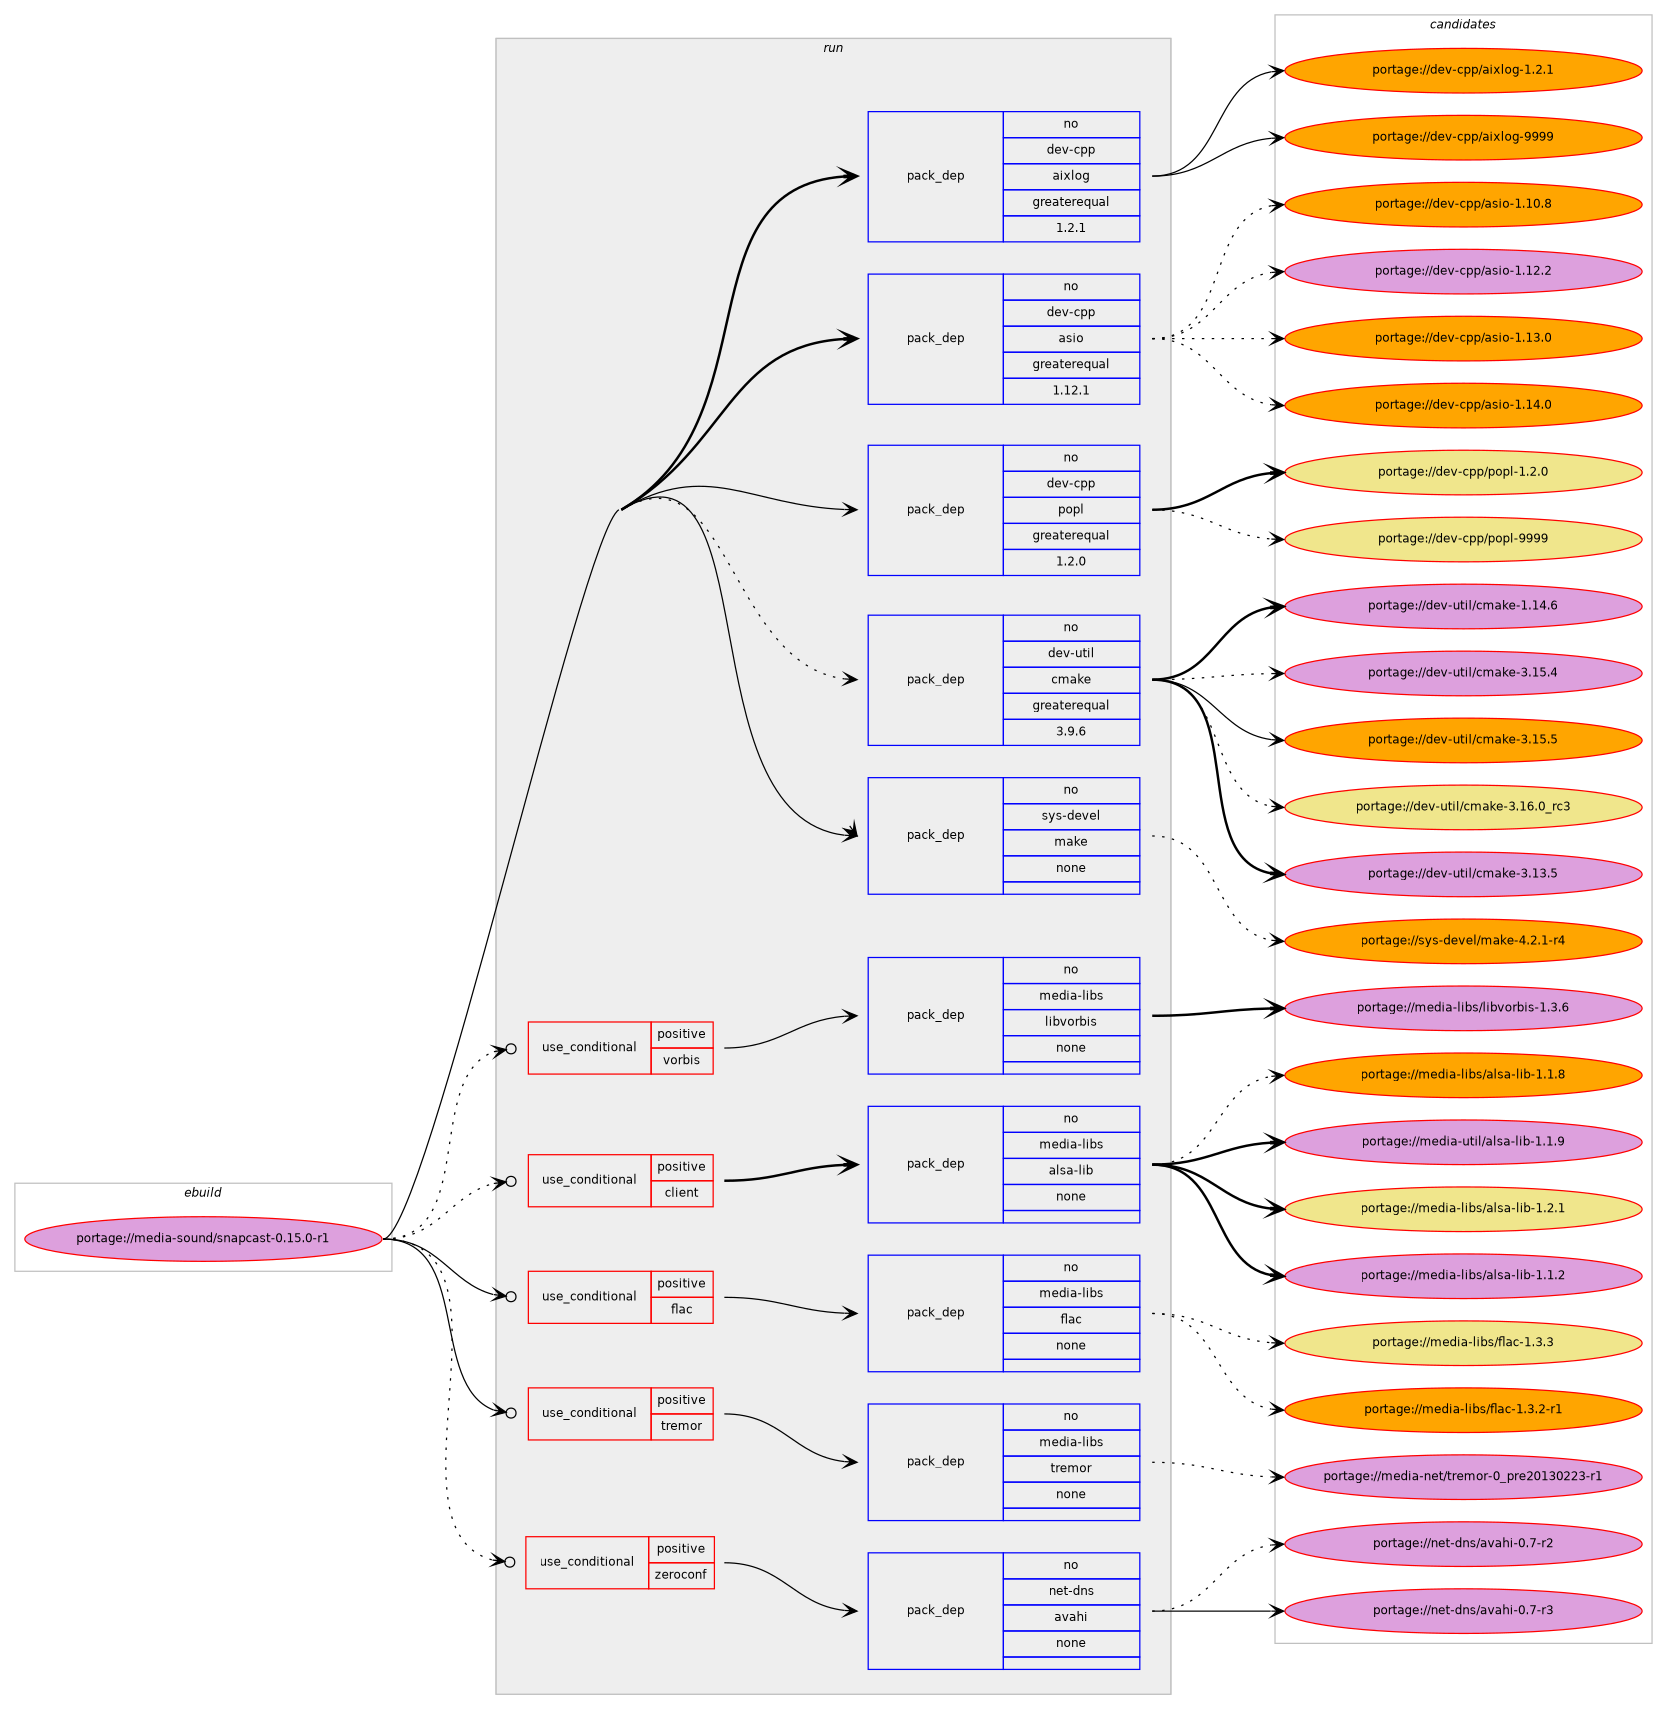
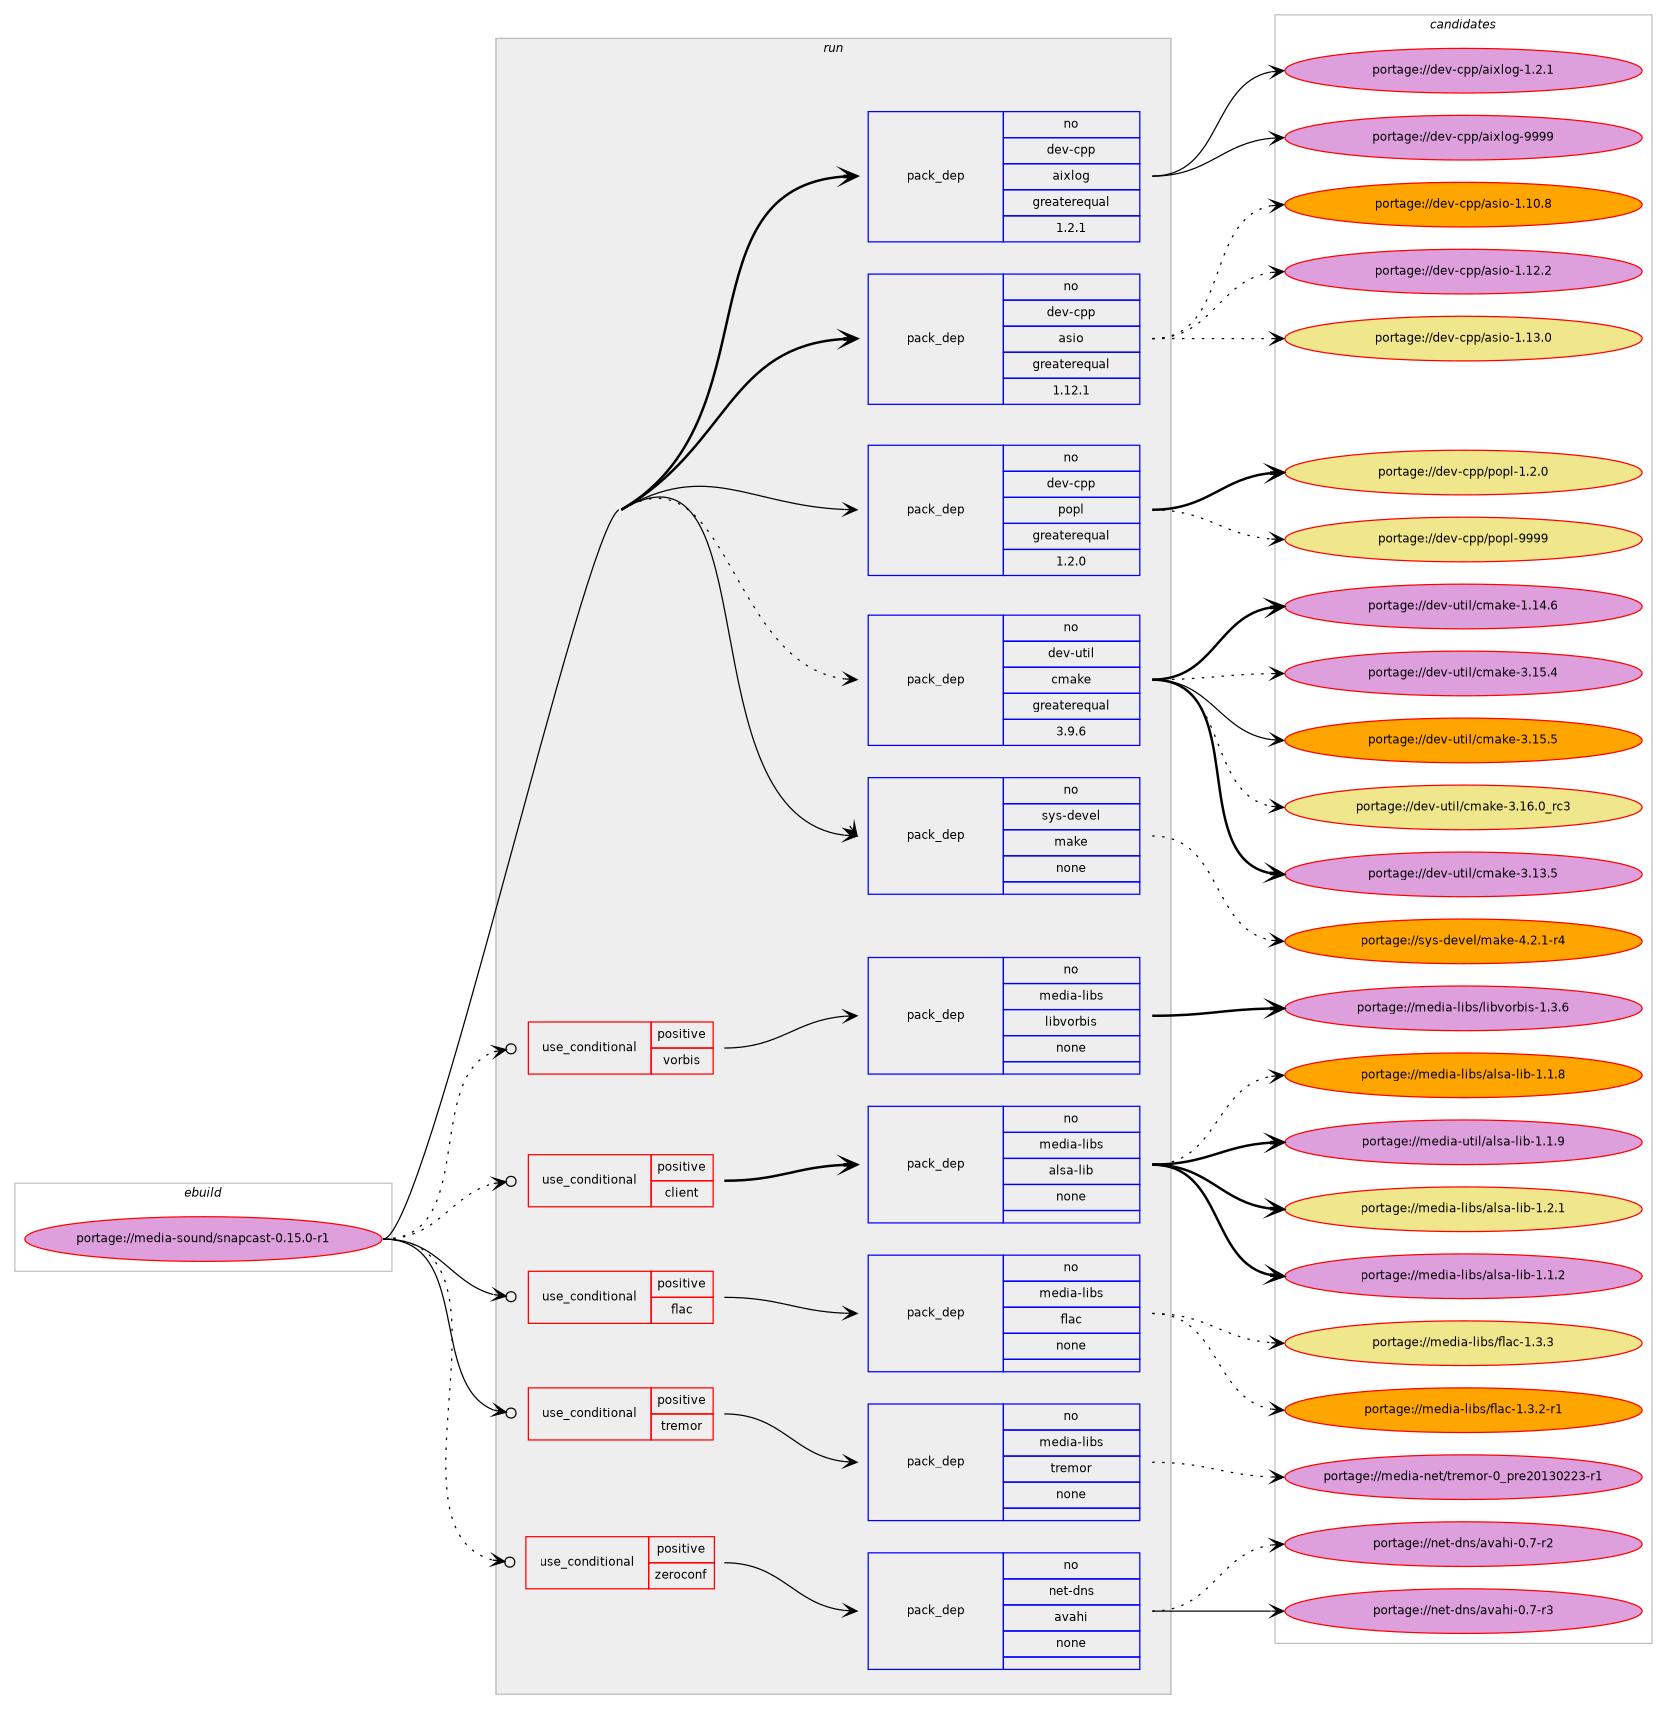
  digraph {
    compound=true
    concentrate=true
    fontname=Helvetica
    fontsize=10
    newrank=true
    rankdir=LR
    ranksep=1.5
    node [color=red fontname=Helvetica fontsize=10 style=filled]
    edge [arrowhead=vee headport=w style=dotted tailport=e weight=100]
    n1 [fillcolor=plum label="portage://media-sound/snapcast-0.15.0-r1" width=4]
    n2 [color=blue label=<<TABLE BORDER="0" CELLBORDER="1" CELLSPACING="0" CELLPADDING="4" WIDTH="220"><TR><TD ROWSPAN="6" CELLPADDING="30">pack_dep</TD></TR><TR><TD WIDTH="110">no</TD></TR><TR><TD>dev-cpp</TD></TR><TR><TD>aixlog</TD></TR><TR><TD>greaterequal</TD></TR><TR><TD>1.2.1</TD></TR></TABLE>> shape=none style=""]
    n3 [color=blue label=<<TABLE BORDER="0" CELLBORDER="1" CELLSPACING="0" CELLPADDING="4" WIDTH="220"><TR><TD ROWSPAN="6" CELLPADDING="30">pack_dep</TD></TR><TR><TD WIDTH="110">no</TD></TR><TR><TD>dev-cpp</TD></TR><TR><TD>asio</TD></TR><TR><TD>greaterequal</TD></TR><TR><TD>1.12.1</TD></TR></TABLE>> shape=none style=""]
    n4 [color=blue label=<<TABLE BORDER="0" CELLBORDER="1" CELLSPACING="0" CELLPADDING="4" WIDTH="220"><TR><TD ROWSPAN="6" CELLPADDING="30">pack_dep</TD></TR><TR><TD WIDTH="110">no</TD></TR><TR><TD>dev-cpp</TD></TR><TR><TD>popl</TD></TR><TR><TD>greaterequal</TD></TR><TR><TD>1.2.0</TD></TR></TABLE>> shape=none style=""]
    n5 [color=blue label=<<TABLE BORDER="0" CELLBORDER="1" CELLSPACING="0" CELLPADDING="4" WIDTH="220"><TR><TD ROWSPAN="6" CELLPADDING="30">pack_dep</TD></TR><TR><TD WIDTH="110">no</TD></TR><TR><TD>dev-util</TD></TR><TR><TD>cmake</TD></TR><TR><TD>greaterequal</TD></TR><TR><TD>3.9.6</TD></TR></TABLE>> shape=none style=""]
    n6 [color=blue label=<<TABLE BORDER="0" CELLBORDER="1" CELLSPACING="0" CELLPADDING="4" WIDTH="220"><TR><TD ROWSPAN="6" CELLPADDING="30">pack_dep</TD></TR><TR><TD WIDTH="110">no</TD></TR><TR><TD>sys-devel</TD></TR><TR><TD>make</TD></TR><TR><TD>none</TD></TR><TR><TD></TD></TR></TABLE>> shape=none style=""]
    n7 [color=blue label=<<TABLE BORDER="0" CELLBORDER="1" CELLSPACING="0" CELLPADDING="4" WIDTH="220"><TR><TD ROWSPAN="6" CELLPADDING="30">pack_dep</TD></TR><TR><TD WIDTH="110">no</TD></TR><TR><TD>media-libs</TD></TR><TR><TD>libvorbis</TD></TR><TR><TD>none</TD></TR><TR><TD></TD></TR></TABLE>> shape=none style=""]
    n8 [label=<<TABLE BORDER="0" CELLBORDER="1" CELLSPACING="0" CELLPADDING="4"><TR><TD ROWSPAN="3" CELLPADDING="10">use_conditional</TD></TR><TR><TD>positive</TD></TR><TR><TD>vorbis</TD></TR></TABLE>> shape=none style=""]
    n9 [color=blue label=<<TABLE BORDER="0" CELLBORDER="1" CELLSPACING="0" CELLPADDING="4" WIDTH="220"><TR><TD ROWSPAN="6" CELLPADDING="30">pack_dep</TD></TR><TR><TD WIDTH="110">no</TD></TR><TR><TD>media-libs</TD></TR><TR><TD>alsa-lib</TD></TR><TR><TD>none</TD></TR><TR><TD></TD></TR></TABLE>> shape=none style=""]
    n10 [label=<<TABLE BORDER="0" CELLBORDER="1" CELLSPACING="0" CELLPADDING="4"><TR><TD ROWSPAN="3" CELLPADDING="10">use_conditional</TD></TR><TR><TD>positive</TD></TR><TR><TD>client</TD></TR></TABLE>> shape=none style=""]
    n11 [color=blue label=<<TABLE BORDER="0" CELLBORDER="1" CELLSPACING="0" CELLPADDING="4" WIDTH="220"><TR><TD ROWSPAN="6" CELLPADDING="30">pack_dep</TD></TR><TR><TD WIDTH="110">no</TD></TR><TR><TD>media-libs</TD></TR><TR><TD>flac</TD></TR><TR><TD>none</TD></TR><TR><TD></TD></TR></TABLE>> shape=none style=""]
    n12 [label=<<TABLE BORDER="0" CELLBORDER="1" CELLSPACING="0" CELLPADDING="4"><TR><TD ROWSPAN="3" CELLPADDING="10">use_conditional</TD></TR><TR><TD>positive</TD></TR><TR><TD>flac</TD></TR></TABLE>> shape=none style=""]
    n13 [color=blue label=<<TABLE BORDER="0" CELLBORDER="1" CELLSPACING="0" CELLPADDING="4" WIDTH="220"><TR><TD ROWSPAN="6" CELLPADDING="30">pack_dep</TD></TR><TR><TD WIDTH="110">no</TD></TR><TR><TD>media-libs</TD></TR><TR><TD>tremor</TD></TR><TR><TD>none</TD></TR><TR><TD></TD></TR></TABLE>> shape=none style=""]
    n14 [label=<<TABLE BORDER="0" CELLBORDER="1" CELLSPACING="0" CELLPADDING="4"><TR><TD ROWSPAN="3" CELLPADDING="10">use_conditional</TD></TR><TR><TD>positive</TD></TR><TR><TD>tremor</TD></TR></TABLE>> shape=none style=""]
    n15 [color=blue label=<<TABLE BORDER="0" CELLBORDER="1" CELLSPACING="0" CELLPADDING="4" WIDTH="220"><TR><TD ROWSPAN="6" CELLPADDING="30">pack_dep</TD></TR><TR><TD WIDTH="110">no</TD></TR><TR><TD>net-dns</TD></TR><TR><TD>avahi</TD></TR><TR><TD>none</TD></TR><TR><TD></TD></TR></TABLE>> shape=none style=""]
    n16 [label=<<TABLE BORDER="0" CELLBORDER="1" CELLSPACING="0" CELLPADDING="4"><TR><TD ROWSPAN="3" CELLPADDING="10">use_conditional</TD></TR><TR><TD>positive</TD></TR><TR><TD>zeroconf</TD></TR></TABLE>> shape=none style=""]
-   n17 [fillcolor=orange label="portage://dev-cpp/aixlog-1.2.1" width=4]
-   n18 [fillcolor=orange label="portage://dev-cpp/aixlog-9999" width=4]
+   n17 [fillcolor=plum label="portage://dev-cpp/aixlog-1.2.1" width=4]
+   n18 [fillcolor=plum label="portage://dev-cpp/aixlog-9999" width=4]
    n19 [fillcolor=orange label="portage://dev-cpp/asio-1.10.8" width=4]
    n20 [fillcolor=plum label="portage://dev-cpp/asio-1.12.2" width=4]
-   n21 [fillcolor=orange label="portage://dev-cpp/asio-1.13.0" width=4]
-   n22 [fillcolor=orange label="portage://dev-cpp/asio-1.14.0" width=4]
+   n21 [fillcolor=khaki label="portage://dev-cpp/asio-1.13.0" width=4]
    n23 [fillcolor=khaki label="portage://dev-cpp/popl-1.2.0" width=4]
    n24 [fillcolor=khaki label="portage://dev-cpp/popl-9999" width=4]
    n25 [fillcolor=plum label="portage://dev-util/cmake-3.13.5" width=4]
    n26 [fillcolor=plum label="portage://dev-util/cmake-1.14.6" width=4]
    n27 [fillcolor=plum label="portage://dev-util/cmake-3.15.4" width=4]
    n28 [fillcolor=orange label="portage://dev-util/cmake-3.15.5" width=4]
    n29 [fillcolor=khaki label="portage://dev-util/cmake-3.16.0_rc3" width=4]
    n30 [fillcolor=orange label="portage://sys-devel/make-4.2.1-r4" width=4]
    n31 [fillcolor=plum label="portage://media-libs/alsa-lib-1.1.2" width=4]
    n32 [fillcolor=orange label="portage://media-libs/alsa-lib-1.1.8" width=4]
    n33 [fillcolor=plum label="portage://media-util/alsa-lib-1.1.9" width=4]
    n34 [fillcolor=khaki label="portage://media-libs/alsa-lib-1.2.1" width=4]
    n35 [fillcolor=orange label="portage://media-libs/flac-1.3.2-r1" width=4]
    n36 [fillcolor=khaki label="portage://media-libs/flac-1.3.3" width=4]
    n37 [fillcolor=plum label="portage://media-net/tremor-0_pre20130223-r1" width=4]
    n38 [fillcolor=plum label="portage://media-libs/libvorbis-1.3.6" width=4]
    n39 [fillcolor=plum label="portage://net-dns/avahi-0.7-r2" width=4]
    n40 [fillcolor=plum label="portage://net-dns/avahi-0.7-r3" width=4]
    subgraph cluster_1 {
      color=gray
      label=<<i>ebuild</i>>
      rank=same
      n1
    }
    subgraph cluster_2 {
      color=gray
      label=<<i>dependencies</i>>
      subgraph cluster_3 {
        color=gray
        fillcolor="#eeeeee"
        label=<<i>compile</i>>
        style=filled
        subgraph sub_4 {
          color=gray
          fillcolor="#eeeeee"
          label=<<i>compile</i>>
          style=filled
          n2
        }
        subgraph sub_5 {
          color=gray
          fillcolor="#eeeeee"
          label=<<i>compile</i>>
          style=filled
          n3
        }
        subgraph sub_6 {
          color=gray
          fillcolor="#eeeeee"
          label=<<i>compile</i>>
          style=filled
          n4
        }
        subgraph sub_7 {
          color=gray
          fillcolor="#eeeeee"
          label=<<i>compile</i>>
          style=filled
          n5
        }
        subgraph sub_8 {
          color=gray
          fillcolor="#eeeeee"
          label=<<i>compile</i>>
          style=filled
          n6
        }
      }
      subgraph cluster_9 {
        color=gray
        fillcolor="#eeeeee"
        label=<<i>compile and run</i>>
        style=filled
        subgraph sub_10 {
          color=gray
          fillcolor="#eeeeee"
          label=<<i>compile and run</i>>
          style=filled
          n8
          subgraph sub_11 {
            color=gray
            fillcolor="#eeeeee"
            label=<<i>compile and run</i>>
            style=filled
            n7
          }
        }
        subgraph sub_12 {
          color=gray
          fillcolor="#eeeeee"
          label=<<i>compile and run</i>>
          style=filled
          n10
          subgraph sub_13 {
            color=gray
            fillcolor="#eeeeee"
            label=<<i>compile and run</i>>
            style=filled
            n9
          }
        }
        subgraph sub_14 {
          color=gray
          fillcolor="#eeeeee"
          label=<<i>compile and run</i>>
          style=filled
          n12
          subgraph sub_15 {
            color=gray
            fillcolor="#eeeeee"
            label=<<i>compile and run</i>>
            style=filled
            n11
          }
        }
        subgraph sub_16 {
          color=gray
          fillcolor="#eeeeee"
          label=<<i>compile and run</i>>
          style=filled
          n14
          subgraph sub_17 {
            color=gray
            fillcolor="#eeeeee"
            label=<<i>compile and run</i>>
            style=filled
            n13
          }
        }
        subgraph sub_18 {
          color=gray
          fillcolor="#eeeeee"
          label=<<i>compile and run</i>>
          style=filled
          n16
          subgraph sub_19 {
            color=gray
            fillcolor="#eeeeee"
            label=<<i>compile and run</i>>
            style=filled
            n15
          }
        }
      }
      subgraph cluster_20 {
        color=gray
        fillcolor="#eeeeee"
        label=<<i>run</i>>
        style=filled
      }
    }
    subgraph cluster_21 {
      color=gray
      label=<<i>candidates</i>>
      rank=same
      subgraph sub_22 {
        color=black
        label=<<i>candidates</i>>
        nodesep=1
        rank=same
        n17
        n18
      }
      subgraph sub_23 {
        color=black
        label=<<i>candidates</i>>
        nodesep=1
        rank=same
        n19
        n20
        n21
-       n22
      }
      subgraph sub_24 {
        color=black
        label=<<i>candidates</i>>
        nodesep=1
        rank=same
        n23
        n24
      }
      subgraph sub_25 {
        color=black
        label=<<i>candidates</i>>
        nodesep=1
        rank=same
        n25
        n26
        n27
        n28
        n29
      }
      subgraph sub_26 {
        color=black
        label=<<i>candidates</i>>
        nodesep=1
        rank=same
        n30
      }
      subgraph sub_27 {
        color=black
        label=<<i>candidates</i>>
        nodesep=1
        rank=same
        n31
        n32
        n33
        n34
      }
      subgraph sub_28 {
        color=black
        label=<<i>candidates</i>>
        nodesep=1
        rank=same
        n35
        n36
      }
      subgraph sub_29 {
        color=black
        label=<<i>candidates</i>>
        nodesep=1
        rank=same
        n37
      }
      subgraph sub_30 {
        color=black
        label=<<i>candidates</i>>
        nodesep=1
        rank=same
        n38
      }
      subgraph sub_31 {
        color=black
        label=<<i>candidates</i>>
        nodesep=1
        rank=same
        n39
        n40
      }
    }
    n1 -> n2 [style=bold weight=20]
    n1 -> n3 [style=bold weight=20]
    n1 -> n4 [style=solid weight=20]
    n1 -> n5 [weight=20]
    n1 -> n6 [style=solid weight=20]
    n1 -> n8 [arrowhead=odotvee weight=20]
    n1 -> n10 [arrowhead=odotvee weight=20]
    n1 -> n12 [arrowhead=odotvee style=solid weight=20]
    n1 -> n14 [arrowhead=odotvee style=solid weight=20]
    n1 -> n16 [arrowhead=odotvee weight=20]
    n2 -> n17 [style=solid]
    n2 -> n18 [style=solid]
    n3 -> n19
    n3 -> n20
    n3 -> n21
-   n3 -> n22
    n4 -> n23 [style=bold]
    n4 -> n24
    n5 -> n25 [style=bold]
    n5 -> n26 [style=bold]
    n5 -> n27
    n5 -> n28 [style=solid]
    n5 -> n29
    n6 -> n30
    n7 -> n38 [style=bold]
    n8 -> n7 [style=solid weight=20]
    n9 -> n31 [style=bold]
    n9 -> n32
    n9 -> n33 [style=bold]
    n9 -> n34 [style=bold]
    n10 -> n9 [style=bold weight=20]
    n11 -> n35
    n11 -> n36
    n12 -> n11 [style=solid weight=20]
    n13 -> n37
    n14 -> n13 [style=solid weight=20]
    n15 -> n39
    n15 -> n40 [style=solid]
    n16 -> n15 [style=solid weight=20]
  }
